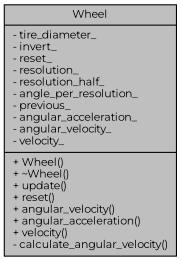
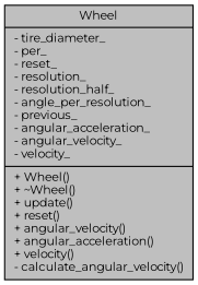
  digraph {
    fontname=Montserrat
-   n1 [color=black fillcolor=grey75 fontcolor=black fontname=Montserrat fontsize=10 height=0.2 label="{Wheel\n|- tire_diameter_\l- invert_\l- reset_\l- resolution_\l- resolution_half_\l- angle_per_resolution_\l- previous_\l- angular_acceleration_\l- angular_velocity_\l- velocity_\l|+ Wheel()\l+ ~Wheel()\l+ update()\l+ reset()\l+ angular_velocity()\l+ angular_acceleration()\l+ velocity()\l- calculate_angular_velocity()\l}" shape=record style=filled width=0.4]
+   n1 [color=black fillcolor=grey75 fontcolor=black fontname=Montserrat fontsize=10 height=0.2 label="{Wheel\n|- tire_diameter_\l- per_\l- reset_\l- resolution_\l- resolution_half_\l- angle_per_resolution_\l- previous_\l- angular_acceleration_\l- angular_velocity_\l- velocity_\l|+ Wheel()\l+ ~Wheel()\l+ update()\l+ reset()\l+ angular_velocity()\l+ angular_acceleration()\l+ velocity()\l- calculate_angular_velocity()\l}" shape=record style=filled width=0.4]
  }
